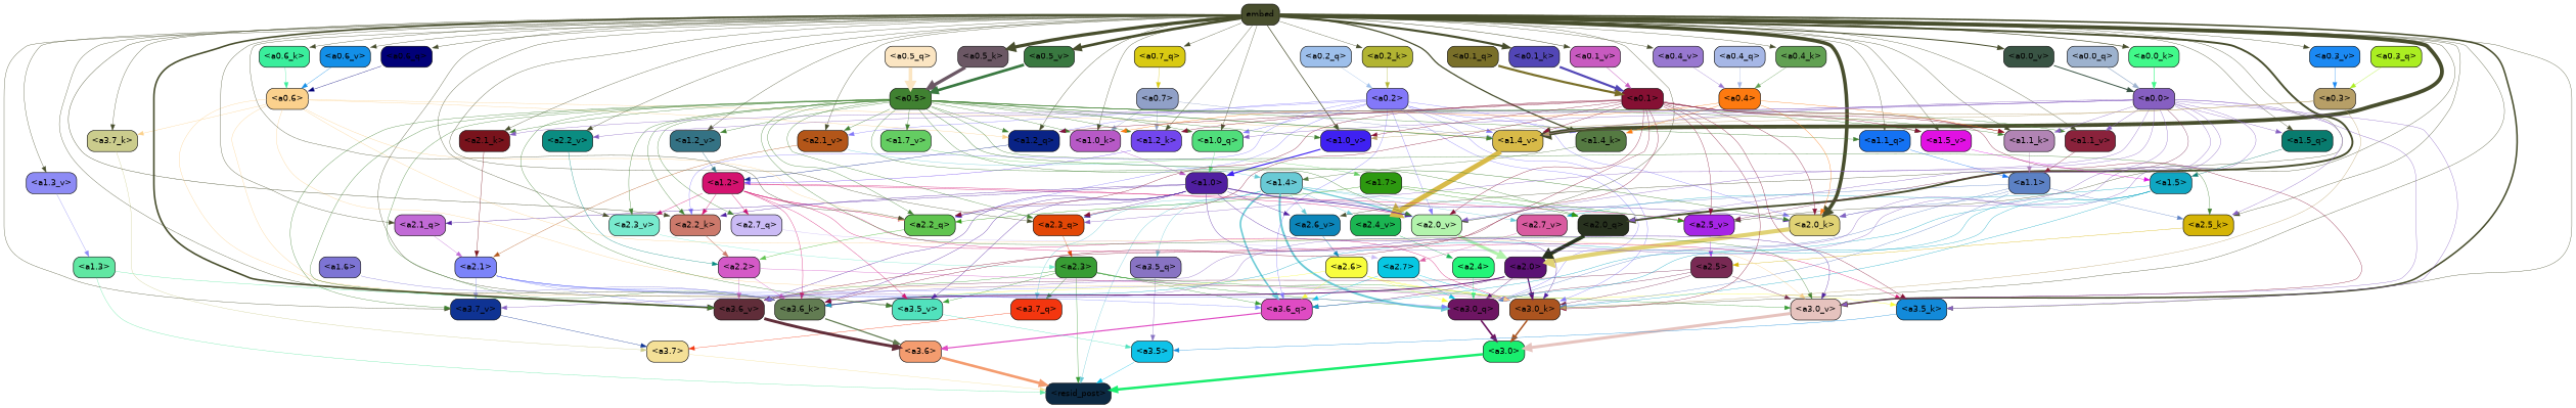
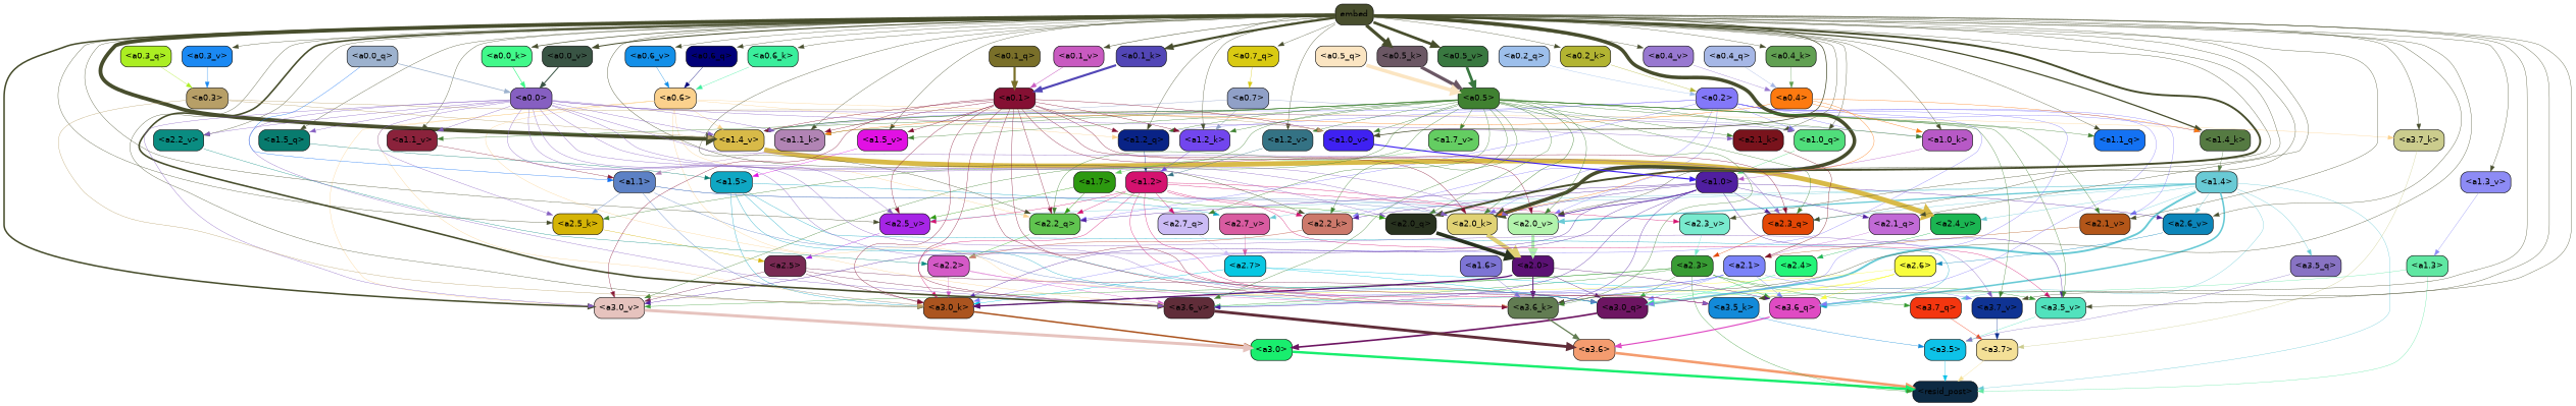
  strict digraph {
    splines=true
    node [color=black fontname=Helvetica shape=box style="filled, rounded"]
    edge [color="#484e2d" penwidth=0.6]
    "<a3.7>" [fillcolor="#f4e097"]
    "<resid_post>" [fillcolor="#0d2a43"]
    "<a3.6>" [fillcolor="#f49c6f"]
    "<a3.5>" [fillcolor="#0ec2e8"]
    "<a3.0>" [fillcolor="#19ee6e"]
    "<a2.3>" [fillcolor="#389c34"]
    "<a3.7_q>" [fillcolor="#f3360f"]
    "<a3.6_q>" [fillcolor="#df4bc3"]
    "<a3.0_q>" [fillcolor="#6d1562"]
    "<a3.0_k>" [fillcolor="#ab541f"]
    "<a3.6_v>" [fillcolor="#602d39"]
    "<a3.5_v>" [fillcolor="#51e2bd"]
    "<a3.0_v>" [fillcolor="#e6c3be"]
    "<a1.4>" [fillcolor="#69cad5"]
    "<a3.5_q>" [fillcolor="#8873c3"]
    "<a2.3_q>" [fillcolor="#e34706"]
    "<a2.7_v>" [fillcolor="#d95ba0"]
    "<a2.6_v>" [fillcolor="#0c85b9"]
    "<a2.5_v>" [fillcolor="#a625e6"]
    "<a2.4_v>" [fillcolor="#1bb552"]
    "<a2.1_v>" [fillcolor="#b35619"]
    "<a2.0_v>" [fillcolor="#b2f3ac"]
    "<a2.7>" [fillcolor="#07c7e2"]
    "<a2.6>" [fillcolor="#f8fd3d"]
    "<a2.5>" [fillcolor="#782953"]
    "<a2.4>" [fillcolor="#23f578"]
    "<a2.1>" [fillcolor="#7b83f9"]
    "<a2.0>" [fillcolor="#5b1174"]
    "<a3.6_k>" [fillcolor="#627c52"]
    "<a3.5_k>" [fillcolor="#138ad9"]
    "<a3.7_v>" [fillcolor="#0f3393"]
    "<a1.3>" [fillcolor="#60e7a2"]
    "<a3.7_k>" [fillcolor="#cbcc8d"]
    "<a1.5>" [fillcolor="#0fa7c3"]
    "<a0.2>" [fillcolor="#8378f9"]
    "<a2.2_q>" [fillcolor="#60c44f"]
    "<a2.2_k>" [fillcolor="#cc796b"]
    "<a2.0_k>" [fillcolor="#e0d274"]
    "<a1.2_q>" [fillcolor="#092386"]
    "<a1.0_q>" [fillcolor="#50de7b"]
    "<a1.4_k>" [fillcolor="#557a42"]
    "<a1.4_v>" [fillcolor="#d8ba48"]
    "<a2.2>" [fillcolor="#d459c7"]
    "<a1.2>" [fillcolor="#d4126f"]
    "<a1.0>" [fillcolor="#501fa0"]
    "<a2.3_v>" [fillcolor="#78eace"]
    "<a2.7_q>" [fillcolor="#cbbbf5"]
    "<a2.1_q>" [fillcolor="#c16ad6"]
    "<a1.1>" [fillcolor="#5c81c5"]
    "<a2.5_k>" [fillcolor="#d5b406"]
    "<a0.6>" [fillcolor="#fbd18d"]
    embed [fillcolor="#484e2d"]
    "<a2.0_q>" [fillcolor="#28321f"]
    "<a2.1_k>" [fillcolor="#79131c"]
    "<a2.2_v>" [fillcolor="#0a8c81"]
    "<a1.5_q>" [fillcolor="#087b6e"]
    "<a1.1_q>" [fillcolor="#1472f3"]
    "<a1.2_k>" [fillcolor="#7246ee"]
    "<a1.1_k>" [fillcolor="#b184b4"]
    "<a1.0_k>" [fillcolor="#b759c6"]
    "<a1.5_v>" [fillcolor="#e111e3"]
    "<a1.3_v>" [fillcolor="#8d8bf5"]
    "<a1.2_v>" [fillcolor="#347284"]
    "<a1.1_v>" [fillcolor="#8a223b"]
    "<a1.0_v>" [fillcolor="#3f21f2"]
    "<a0.7_q>" [fillcolor="#d9ca12"]
    "<a0.6_q>" [fillcolor="#010078"]
    "<a0.6_k>" [fillcolor="#3aee9c"]
    "<a0.5_k>" [fillcolor="#6b5764"]
    "<a0.4_k>" [fillcolor="#61a052"]
    "<a0.2_k>" [fillcolor="#b2b432"]
    "<a0.1_k>" [fillcolor="#5246b6"]
    "<a0.0_k>" [fillcolor="#41f98a"]
    "<a0.6_v>" [fillcolor="#138fe8"]
    "<a0.5_v>" [fillcolor="#397840"]
    "<a0.4_v>" [fillcolor="#9878d0"]
    "<a0.3_v>" [fillcolor="#1b89f3"]
    "<a0.1_v>" [fillcolor="#c85ac0"]
    "<a0.0_v>" [fillcolor="#395444"]
    "<a0.7>" [fillcolor="#90a0c7"]
    "<a0.5>" [fillcolor="#408131"]
    "<a0.4>" [fillcolor="#fd7a10"]
    "<a0.1>" [fillcolor="#851033"]
    "<a0.0>" [fillcolor="#865fc1"]
    "<a0.3>" [fillcolor="#b79f67"]
    "<a1.7_v>" [fillcolor="#64cd62"]
    "<a1.6>" [fillcolor="#7d74d4"]
    "<a1.7>" [fillcolor="#2d9910"]
    "<a0.5_q>" [fillcolor="#fbe5c2"]
    "<a0.4_q>" [fillcolor="#a6b7e6"]
    "<a0.3_q>" [fillcolor="#abee22"]
    "<a0.2_q>" [fillcolor="#9dbfeb"]
    "<a0.1_q>" [fillcolor="#796f29"]
    "<a0.0_q>" [fillcolor="#9db2ce"]
    "<a3.7>" -> "<resid_post>" [color="#f4e097" penwidth=0.6239100098609924]
    "<a3.6>" -> "<resid_post>" [color="#f49c6f" penwidth=4.569062113761902]
    "<a3.5>" -> "<resid_post>" [color="#0ec2e8"]
    "<a3.0>" -> "<resid_post>" [color="#19ee6e" penwidth=4.283544182777405]
    "<a2.3>" -> "<resid_post>" [color="#389c34"]
    "<a2.3>" -> "<a3.7_q>" [color="#389c34"]
    "<a2.3>" -> "<a3.6_q>" [color="#389c34"]
    "<a2.3>" -> "<a3.0_q>" [color="#389c34"]
    "<a2.3>" -> "<a3.0_k>" [color="#389c34"]
    "<a2.3>" -> "<a3.6_v>" [color="#389c34"]
    "<a2.3>" -> "<a3.5_v>" [color="#389c34"]
    "<a2.3>" -> "<a3.0_v>" [color="#389c34"]
    "<a3.7_q>" -> "<a3.7>" [color="#f3360f"]
    "<a3.6_q>" -> "<a3.6>" [color="#df4bc3" penwidth=2.0347584784030914]
    "<a3.0_q>" -> "<a3.0>" [color="#6d1562" penwidth=2.8635367155075073]
    "<a3.0_k>" -> "<a3.0>" [color="#ab541f" penwidth=2.632905662059784]
    "<a3.6_v>" -> "<a3.6>" [color="#602d39" penwidth=4.981305837631226]
    "<a3.5_v>" -> "<a3.5>" [color="#51e2bd"]
    "<a3.0_v>" -> "<a3.0>" [color="#e6c3be" penwidth=5.168330669403076]
    "<a1.4>" -> "<resid_post>" [color="#69cad5"]
    "<a1.4>" -> "<a3.7_q>" [color="#69cad5"]
    "<a1.4>" -> "<a3.6_q>" [color="#69cad5" penwidth=2.7934007048606873]
    "<a1.4>" -> "<a3.0_q>" [color="#69cad5" penwidth=3.340754985809326]
    "<a1.4>" -> "<a3.5_q>" [color="#69cad5"]
    "<a1.4>" -> "<a2.3_q>" [color="#69cad5"]
    "<a1.4>" -> "<a2.7_v>" [color="#69cad5"]
    "<a1.4>" -> "<a2.6_v>" [color="#69cad5"]
    "<a1.4>" -> "<a2.5_v>" [color="#69cad5"]
    "<a1.4>" -> "<a2.4_v>" [color="#69cad5"]
-   "<a2.1_v>" -> "<a1.4>" [color="#69cad5"]
+   "<a1.4>" -> "<a2.1_v>" [color="#69cad5"]
    "<a1.4>" -> "<a2.0_v>" [color="#69cad5" penwidth=2.268759250640869]
    "<a3.5_q>" -> "<a3.5>" [color="#8873c3"]
    "<a2.3_q>" -> "<a2.3>" [color="#e34706"]
    "<a2.7_v>" -> "<a2.7>" [color="#d95ba0"]
    "<a2.6_v>" -> "<a2.6>" [color="#0c85b9"]
    "<a2.5_v>" -> "<a2.5>" [color="#a625e6"]
    "<a2.4_v>" -> "<a2.4>" [color="#1bb552"]
    "<a2.1_v>" -> "<a2.1>" [color="#b35619"]
    "<a2.0_v>" -> "<a2.0>" [color="#b2f3ac" penwidth=5.231471925973892]
    "<a2.7>" -> "<a3.6_q>" [color="#07c7e2"]
    "<a2.7>" -> "<a3.0_q>" [color="#07c7e2"]
    "<a2.7>" -> "<a3.0_k>" [color="#07c7e2"]
    "<a2.6>" -> "<a3.6_q>" [color="#f8fd3d"]
    "<a2.6>" -> "<a3.0_q>" [color="#f8fd3d"]
    "<a2.6>" -> "<a3.0_k>" [color="#f8fd3d"]
    "<a2.6>" -> "<a3.6_k>" [color="#f8fd3d"]
    "<a2.6>" -> "<a3.5_k>" [color="#f8fd3d"]
    "<a2.5>" -> "<a3.0_q>" [color="#782953"]
    "<a2.5>" -> "<a3.0_k>" [color="#782953"]
    "<a2.5>" -> "<a3.6_v>" [color="#782953"]
    "<a2.5>" -> "<a3.0_v>" [color="#782953"]
    "<a2.4>" -> "<a3.0_q>" [color="#23f578"]
    "<a2.1>" -> "<a3.6_q>" [color="#7b83f9"]
    "<a2.1>" -> "<a3.0_q>" [color="#7b83f9"]
    "<a2.1>" -> "<a3.0_k>" [color="#7b83f9"]
    "<a2.1>" -> "<a3.6_v>" [color="#7b83f9"]
    "<a2.1>" -> "<a3.6_k>" [color="#7b83f9"]
    "<a2.1>" -> "<a3.7_v>" [color="#7b83f9"]
    "<a2.0>" -> "<a3.6_q>" [color="#5b1174"]
    "<a2.0>" -> "<a3.0_q>" [color="#5b1174"]
    "<a2.0>" -> "<a3.0_k>" [color="#5b1174" penwidth=2.161143198609352]
    "<a2.0>" -> "<a3.6_k>" [color="#5b1174" penwidth=1.6382827460765839]
    "<a3.6_k>" -> "<a3.6>" [color="#627c52" penwidth=2.1760786175727844]
    "<a3.5_k>" -> "<a3.5>" [color="#138ad9"]
    "<a3.7_v>" -> "<a3.7>" [color="#0f3393"]
    "<a1.3>" -> "<resid_post>" [color="#60e7a2"]
    "<a1.3>" -> "<a3.6_v>" [color="#60e7a2"]
    "<a3.7_k>" -> "<a3.7>" [color="#cbcc8d"]
    "<a1.5>" -> "<a3.6_q>" [color="#0fa7c3"]
    "<a1.5>" -> "<a3.0_q>" [color="#0fa7c3"]
    "<a1.5>" -> "<a3.0_k>" [color="#0fa7c3"]
    "<a1.5>" -> "<a2.7_v>" [color="#0fa7c3"]
    "<a1.5>" -> "<a3.6_k>" [color="#0fa7c3"]
    "<a0.2>" -> "<a3.6_q>" [color="#8378f9"]
    "<a0.2>" -> "<a3.0_q>" [color="#8378f9"]
    "<a0.2>" -> "<a3.0_k>" [color="#8378f9"]
    "<a0.2>" -> "<a2.1_v>" [color="#8378f9"]
    "<a0.2>" -> "<a2.0_v>" [color="#8378f9"]
    "<a0.2>" -> "<a2.2_q>" [color="#8378f9"]
    "<a0.2>" -> "<a2.2_k>" [color="#8378f9"]
    "<a0.2>" -> "<a2.0_k>" [color="#8378f9"]
    "<a0.2>" -> "<a1.2_q>" [color="#8378f9"]
    "<a0.2>" -> "<a1.0_q>" [color="#8378f9"]
    "<a0.2>" -> "<a1.4_k>" [color="#8378f9"]
    "<a0.2>" -> "<a1.4_v>" [color="#8378f9"]
    "<a2.2_q>" -> "<a2.2>" [color="#60c44f" penwidth=0.7553567886352539]
    "<a2.2_k>" -> "<a2.2>" [color="#cc796b" penwidth=0.8854708671569824]
    "<a2.0_k>" -> "<a2.0>" [color="#e0d274" penwidth=7.231504917144775]
    "<a1.2_q>" -> "<a1.2>" [color="#092386"]
    "<a1.0_q>" -> "<a1.0>" [color="#50de7b"]
    "<a1.4_k>" -> "<a1.4>" [color="#557a42"]
    "<a1.4_v>" -> "<a2.4_v>" [color="#d8ba48" penwidth=8.36684274673462]
    "<a2.2>" -> "<a3.0_k>" [color="#d459c7"]
    "<a2.2>" -> "<a3.6_v>" [color="#d459c7"]
    "<a2.2>" -> "<a3.6_k>" [color="#d459c7"]
    "<a1.2>" -> "<a3.0_k>" [color="#d4126f"]
    "<a1.2>" -> "<a3.5_v>" [color="#d4126f"]
    "<a1.2>" -> "<a2.5_v>" [color="#d4126f"]
    "<a1.2>" -> "<a2.0_v>" [color="#d4126f"]
    "<a1.2>" -> "<a3.6_k>" [color="#d4126f"]
    "<a1.2>" -> "<a3.5_k>" [color="#d4126f"]
    "<a1.2>" -> "<a2.2_q>" [color="#d4126f"]
    "<a1.2>" -> "<a2.2_k>" [color="#d4126f"]
    "<a1.2>" -> "<a2.3_v>" [color="#d4126f"]
    "<a1.2>" -> "<a2.7_q>" [color="#d4126f"]
    "<a1.0>" -> "<a3.0_k>" [color="#501fa0"]
    "<a1.0>" -> "<a3.6_v>" [color="#501fa0"]
    "<a1.0>" -> "<a3.5_v>" [color="#501fa0"]
    "<a1.0>" -> "<a3.0_v>" [color="#501fa0"]
    "<a1.0>" -> "<a2.3_q>" [color="#501fa0"]
    "<a1.0>" -> "<a2.6_v>" [color="#501fa0"]
    "<a1.0>" -> "<a2.0_v>" [color="#501fa0" penwidth=1.2213096618652344]
    "<a1.0>" -> "<a3.6_k>" [color="#501fa0"]
    "<a1.0>" -> "<a2.2_q>" [color="#501fa0"]
    "<a1.0>" -> "<a2.2_k>" [color="#501fa0"]
    "<a1.0>" -> "<a2.0_k>" [color="#501fa0"]
    "<a1.0>" -> "<a2.1_q>" [color="#501fa0"]
    "<a2.3_v>" -> "<a2.3>" [color="#78eace"]
    "<a2.7_q>" -> "<a2.7>" [color="#cbbbf5"]
    "<a2.1_q>" -> "<a2.1>" [color="#c16ad6"]
    "<a1.1>" -> "<a3.0_q>" [color="#5c81c5"]
    "<a1.1>" -> "<a3.0_k>" [color="#5c81c5"]
    "<a1.1>" -> "<a2.0_v>" [color="#5c81c5"]
    "<a1.1>" -> "<a2.0_k>" [color="#5c81c5"]
    "<a1.1>" -> "<a2.5_k>" [color="#5c81c5"]
    "<a2.5_k>" -> "<a2.5>" [color="#d5b406"]
    "<a0.6>" -> "<a3.0_k>" [color="#fbd18d"]
    "<a0.6>" -> "<a3.6_v>" [color="#fbd18d"]
    "<a0.6>" -> "<a3.0_v>" [color="#fbd18d"]
    "<a0.6>" -> "<a3.6_k>" [color="#fbd18d"]
    "<a0.6>" -> "<a3.7_k>" [color="#fbd18d"]
    "<a0.6>" -> "<a2.2_q>" [color="#fbd18d"]
    "<a0.6>" -> "<a1.2_q>" [color="#fbd18d"]
    "<a0.6>" -> "<a1.4_v>" [color="#fbd18d"]
    embed -> "<a3.0_k>"
    embed -> "<a3.6_v>" [penwidth=2.7825746536254883]
    embed -> "<a3.5_v>"
    embed -> "<a3.0_v>" [penwidth=2.6950180530548096]
    embed -> "<a2.3_q>"
    embed -> "<a2.6_v>"
    embed -> "<a2.5_v>"
    embed -> "<a2.1_v>"
    embed -> "<a2.0_v>"
    embed -> "<a3.6_k>"
    embed -> "<a3.5_k>"
    embed -> "<a3.7_v>"
    embed -> "<a3.7_k>"
    embed -> "<a2.2_q>"
    embed -> "<a2.2_k>" [penwidth=0.6698317527770996]
    embed -> "<a2.0_k>" [penwidth=6.12570995092392]
    embed -> "<a1.2_q>" [penwidth=0.6087074279785156]
    embed -> "<a1.0_q>"
    embed -> "<a1.4_k>" [penwidth=2.1858973503112793]
    embed -> "<a1.4_v>" [penwidth=6.590077131986618]
    embed -> "<a2.3_v>"
    embed -> "<a2.1_q>"
    embed -> "<a2.5_k>"
    embed -> "<a2.0_q>" [penwidth=3.305941343307495]
    embed -> "<a2.1_k>"
    embed -> "<a2.2_v>"
    embed -> "<a1.5_q>"
    embed -> "<a1.1_q>"
    embed -> "<a1.2_k>"
    embed -> "<a1.1_k>"
    embed -> "<a1.0_k>"
    embed -> "<a1.5_v>"
    embed -> "<a1.3_v>"
    embed -> "<a1.2_v>"
    embed -> "<a1.1_v>"
    embed -> "<a1.0_v>" [penwidth=1.2076449394226074]
    embed -> "<a0.7_q>"
    embed -> "<a0.6_q>"
    embed -> "<a0.6_k>"
    embed -> "<a0.5_k>" [penwidth=5.610821008682251]
    embed -> "<a0.4_k>"
    embed -> "<a0.2_k>"
    embed -> "<a0.1_k>" [penwidth=3.7429871559143066]
    embed -> "<a0.0_k>" [penwidth=1.106738567352295]
    embed -> "<a0.6_v>"
    embed -> "<a0.5_v>" [penwidth=4.663905620574951]
    embed -> "<a0.4_v>"
    embed -> "<a0.3_v>"
    embed -> "<a0.1_v>" [penwidth=0.8192043304443359]
    embed -> "<a0.0_v>" [penwidth=1.706191062927246]
    "<a2.0_q>" -> "<a2.0>" [color="#28321f" penwidth=6.256794691085815]
    "<a2.1_k>" -> "<a2.1>" [color="#79131c"]
    "<a2.2_v>" -> "<a2.2>" [color="#0a8c81"]
    "<a1.5_q>" -> "<a1.5>" [color="#087b6e"]
-   "<a1.1_q>" -> "<a1.1>" [color="#1472f3"]
+   "<a0.0_q>" -> "<a1.1>" [color="#1472f3"]
    "<a1.2_k>" -> "<a1.2>" [color="#7246ee"]
    "<a1.1_k>" -> "<a1.1>" [color="#b184b4"]
    "<a1.0_k>" -> "<a1.0>" [color="#b759c6"]
    "<a1.5_v>" -> "<a1.5>" [color="#e111e3"]
    "<a1.3_v>" -> "<a1.3>" [color="#8d8bf5"]
    "<a1.2_v>" -> "<a1.2>" [color="#347284"]
    "<a1.1_v>" -> "<a1.1>" [color="#8a223b"]
    "<a1.0_v>" -> "<a1.0>" [color="#3f21f2" penwidth=1.9665732383728027]
    "<a0.7_q>" -> "<a0.7>" [color="#d9ca12"]
    "<a0.6_q>" -> "<a0.6>" [color="#010078"]
    "<a0.6_k>" -> "<a0.6>" [color="#3aee9c"]
    "<a0.5_k>" -> "<a0.5>" [color="#6b5764" penwidth=5.603226900100708]
    "<a0.4_k>" -> "<a0.4>" [color="#61a052"]
    "<a0.2_k>" -> "<a0.2>" [color="#b2b432"]
    "<a0.1_k>" -> "<a0.1>" [color="#5246b6" penwidth=3.7429747581481934]
    "<a0.0_k>" -> "<a0.0>" [color="#41f98a" penwidth=1.106727123260498]
    "<a0.6_v>" -> "<a0.6>" [color="#138fe8"]
    "<a0.5_v>" -> "<a0.5>" [color="#397840" penwidth=4.667354106903076]
    "<a0.4_v>" -> "<a0.4>" [color="#9878d0"]
    "<a0.3_v>" -> "<a0.3>" [color="#1b89f3"]
    "<a0.1_v>" -> "<a0.1>" [color="#c85ac0" penwidth=0.8298110961914062]
    "<a0.0_v>" -> "<a0.0>" [color="#395444" penwidth=1.7084956169128418]
    "<a0.7>" -> "<a1.4_v>" [color="#90a0c7"]
    "<a0.7>" -> "<a1.2_k>" [color="#90a0c7"]
    "<a0.7>" -> "<a1.0_k>" [color="#90a0c7"]
    "<a0.5>" -> "<a3.6_v>" [color="#408131"]
    "<a0.5>" -> "<a3.5_v>" [color="#408131"]
    "<a0.5>" -> "<a3.0_v>" [color="#408131"]
    "<a0.5>" -> "<a2.3_q>" [color="#408131"]
    "<a0.5>" -> "<a2.1_v>" [color="#408131"]
    "<a0.5>" -> "<a2.0_v>" [color="#408131"]
    "<a0.5>" -> "<a3.6_k>" [color="#408131"]
    "<a0.5>" -> "<a3.7_v>" [color="#408131"]
    "<a0.5>" -> "<a2.2_q>" [color="#408131"]
    "<a0.5>" -> "<a2.2_k>" [color="#408131"]
    "<a0.5>" -> "<a2.0_k>" [color="#408131" penwidth=0.6900839805603027]
    "<a0.5>" -> "<a1.2_q>" [color="#408131"]
    "<a0.5>" -> "<a1.0_q>" [color="#408131"]
    "<a0.5>" -> "<a1.4_v>" [color="#408131" penwidth=0.9985027313232422]
-   "<a0.5>" -> "<a2.3_v>" [color="#408131"]
    "<a0.5>" -> "<a2.7_q>" [color="#408131"]
    "<a0.5>" -> "<a2.5_k>" [color="#408131"]
    "<a0.5>" -> "<a2.0_q>" [color="#408131"]
    "<a0.5>" -> "<a2.1_k>" [color="#408131"]
    "<a0.5>" -> "<a1.1_q>" [color="#408131"]
    "<a0.5>" -> "<a1.2_k>" [color="#408131"]
    "<a0.5>" -> "<a1.1_k>" [color="#408131"]
    "<a0.5>" -> "<a1.0_k>" [color="#408131"]
    "<a0.5>" -> "<a1.5_v>" [color="#408131"]
    "<a0.5>" -> "<a1.2_v>" [color="#408131"]
    "<a0.5>" -> "<a1.1_v>" [color="#408131"]
    "<a0.5>" -> "<a1.0_v>" [color="#408131"]
    "<a0.5>" -> "<a1.7_v>" [color="#408131"]
    "<a0.4>" -> "<a2.0_k>" [color="#fd7a10"]
    "<a0.4>" -> "<a1.4_k>" [color="#fd7a10"]
    "<a0.4>" -> "<a1.1_k>" [color="#fd7a10"]
    "<a0.4>" -> "<a1.0_k>" [color="#fd7a10"]
    "<a0.1>" -> "<a3.0_k>" [color="#851033"]
    "<a0.1>" -> "<a3.6_v>" [color="#851033"]
    "<a0.1>" -> "<a3.0_v>" [color="#851033"]
    "<a0.1>" -> "<a2.3_q>" [color="#851033"]
    "<a0.1>" -> "<a2.5_v>" [color="#851033"]
    "<a0.1>" -> "<a2.0_v>" [color="#851033"]
    "<a0.1>" -> "<a3.6_k>" [color="#851033"]
    "<a0.1>" -> "<a3.5_k>" [color="#851033"]
    "<a0.1>" -> "<a2.2_q>" [color="#851033"]
    "<a0.1>" -> "<a2.0_k>" [color="#851033"]
    "<a0.1>" -> "<a1.2_q>" [color="#851033" penwidth=0.6218185424804688]
    "<a0.1>" -> "<a1.4_v>" [color="#851033"]
    "<a0.1>" -> "<a1.2_k>" [color="#851033"]
    "<a0.1>" -> "<a1.1_k>" [color="#851033"]
    "<a0.1>" -> "<a1.5_v>" [color="#851033"]
    "<a0.1>" -> "<a1.0_v>" [color="#851033"]
    "<a0.0>" -> "<a3.6_v>" [color="#865fc1"]
    "<a0.0>" -> "<a3.0_v>" [color="#865fc1"]
    "<a0.0>" -> "<a2.3_q>" [color="#865fc1"]
-   "<a0.0>" -> "<a2.5_v>" [color="#782953"]
+   "<a0.0>" -> "<a2.5_v>" [color="#865fc1"]
    "<a0.0>" -> "<a2.0_v>" [color="#865fc1"]
    "<a0.0>" -> "<a3.5_k>" [color="#865fc1"]
    "<a0.0>" -> "<a3.7_v>" [color="#865fc1"]
    "<a0.0>" -> "<a2.0_k>" [color="#865fc1"]
    "<a0.0>" -> "<a1.0_q>" [color="#865fc1"]
    "<a0.0>" -> "<a1.4_v>" [color="#865fc1"]
    "<a0.0>" -> "<a2.5_k>" [color="#865fc1"]
    "<a0.0>" -> "<a2.0_q>" [color="#865fc1"]
    "<a0.0>" -> "<a2.1_k>" [color="#865fc1"]
    "<a0.0>" -> "<a2.2_v>" [color="#865fc1"]
    "<a0.0>" -> "<a1.5_q>" [color="#865fc1"]
    "<a0.0>" -> "<a1.1_k>" [color="#865fc1"]
    "<a0.0>" -> "<a1.1_v>" [color="#865fc1"]
    "<a0.3>" -> "<a3.0_k>" [color="#b79f67"]
    "<a0.3>" -> "<a1.4_v>" [color="#b79f67"]
    "<a0.3>" -> "<a1.0_v>" [color="#b79f67"]
    "<a1.7_v>" -> "<a1.7>" [color="#64cd62"]
    "<a1.6>" -> "<a3.6_k>" [color="#7d74d4"]
    "<a1.7>" -> "<a2.5_v>" [color="#2d9910"]
    "<a1.7>" -> "<a2.2_q>" [color="#2d9910"]
    "<a1.7>" -> "<a2.0_q>" [color="#2d9910"]
    "<a0.5_q>" -> "<a0.5>" [color="#fbe5c2" penwidth=6.156635046005249]
    "<a0.4_q>" -> "<a0.4>" [color="#a6b7e6"]
    "<a0.3_q>" -> "<a0.3>" [color="#abee22"]
    "<a0.2_q>" -> "<a0.2>" [color="#9dbfeb"]
    "<a0.1_q>" -> "<a0.1>" [color="#796f29" penwidth=3.795884132385254]
    "<a0.0_q>" -> "<a0.0>" [color="#9db2ce" penwidth=1.2393803596496582]
  }
